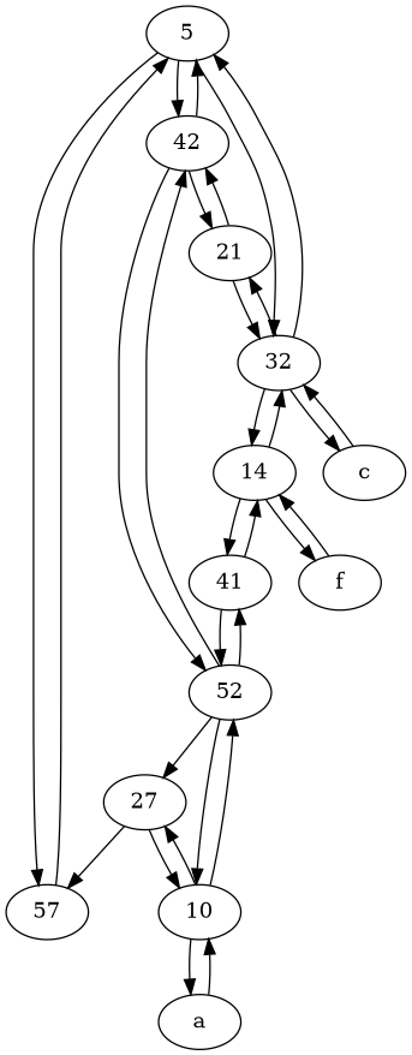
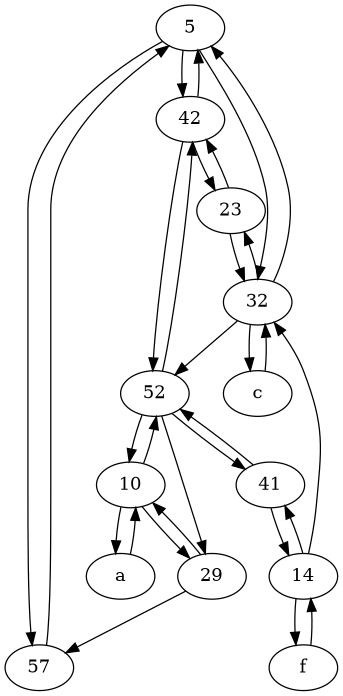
  digraph {
    5
    57
    42
    32
    52
-   21
+   21 [label=23]
    14
    c
    a
    10
-   27
+   27 [label=29]
    n12 [label=41]
    f
    5 -> 57
    5 -> 42
    5 -> 32
    57 -> 5
    42 -> 5
    42 -> 52
    42 -> 21
    32 -> 5
    32 -> 21
-   32 -> 14
+   32 -> 52
    32 -> c
    52 -> 42
    52 -> 10
    52 -> 27
    52 -> n12
    21 -> 42
    21 -> 32
    14 -> 32
    14 -> n12
    14 -> f
    c -> 32
    a -> 10
    10 -> 52
    10 -> a
    10 -> 27
    27 -> 57
    27 -> 10
    n12 -> 52
    n12 -> 14
    f -> 14
  }
